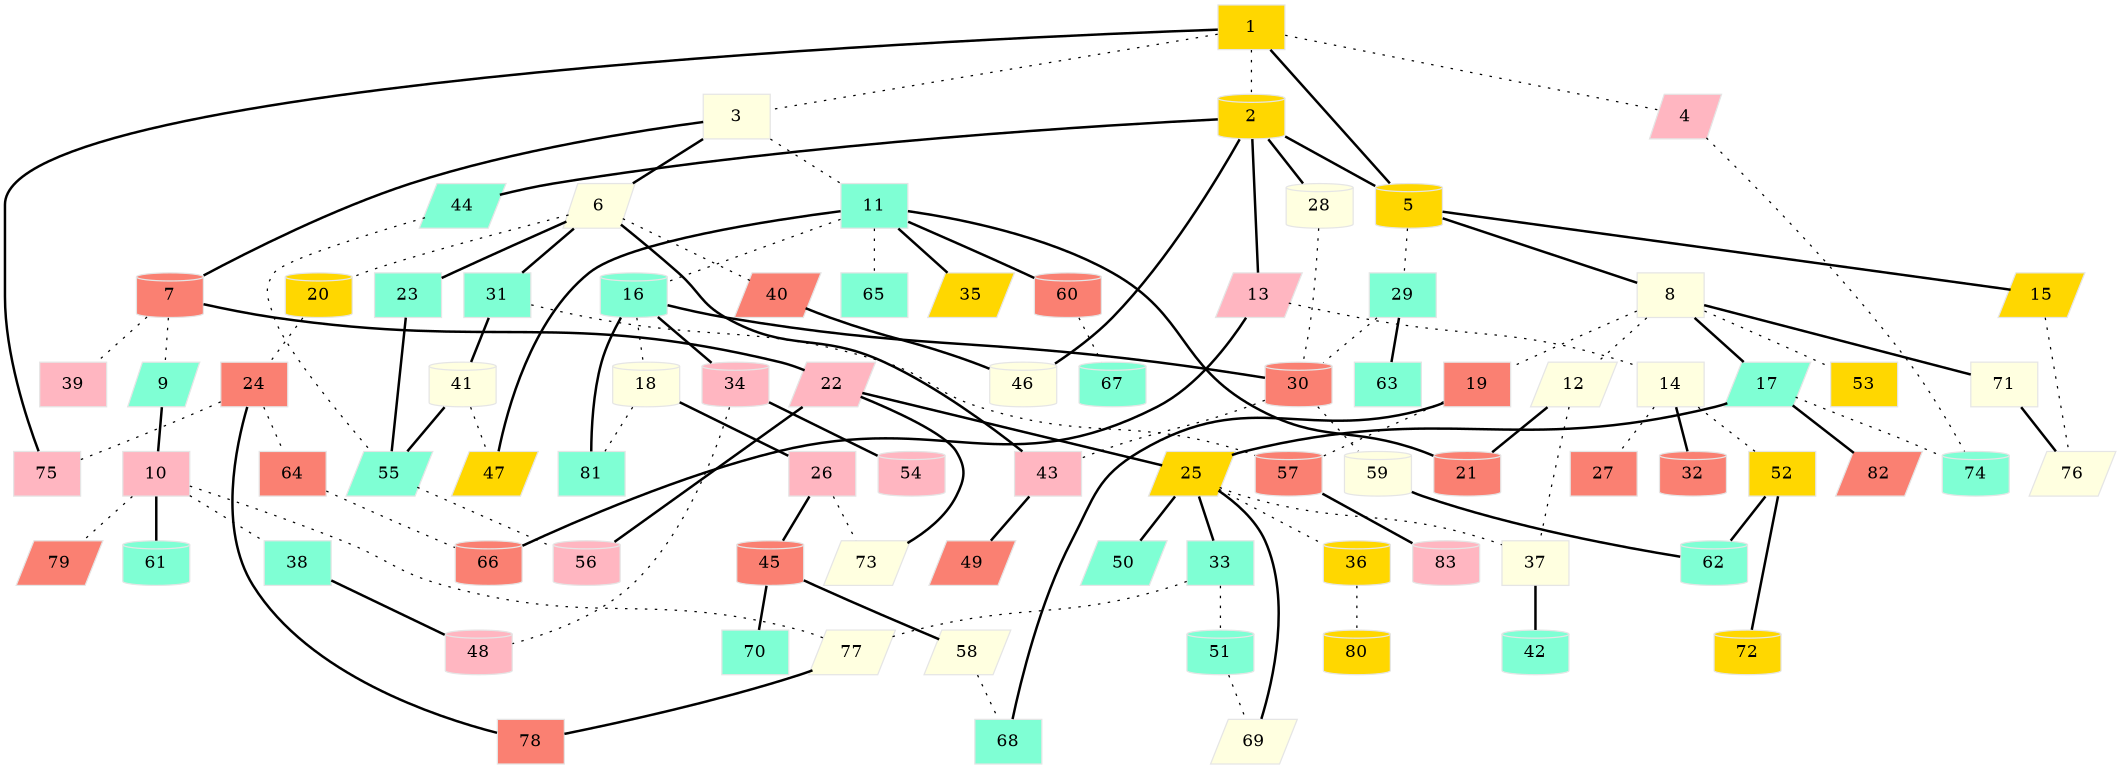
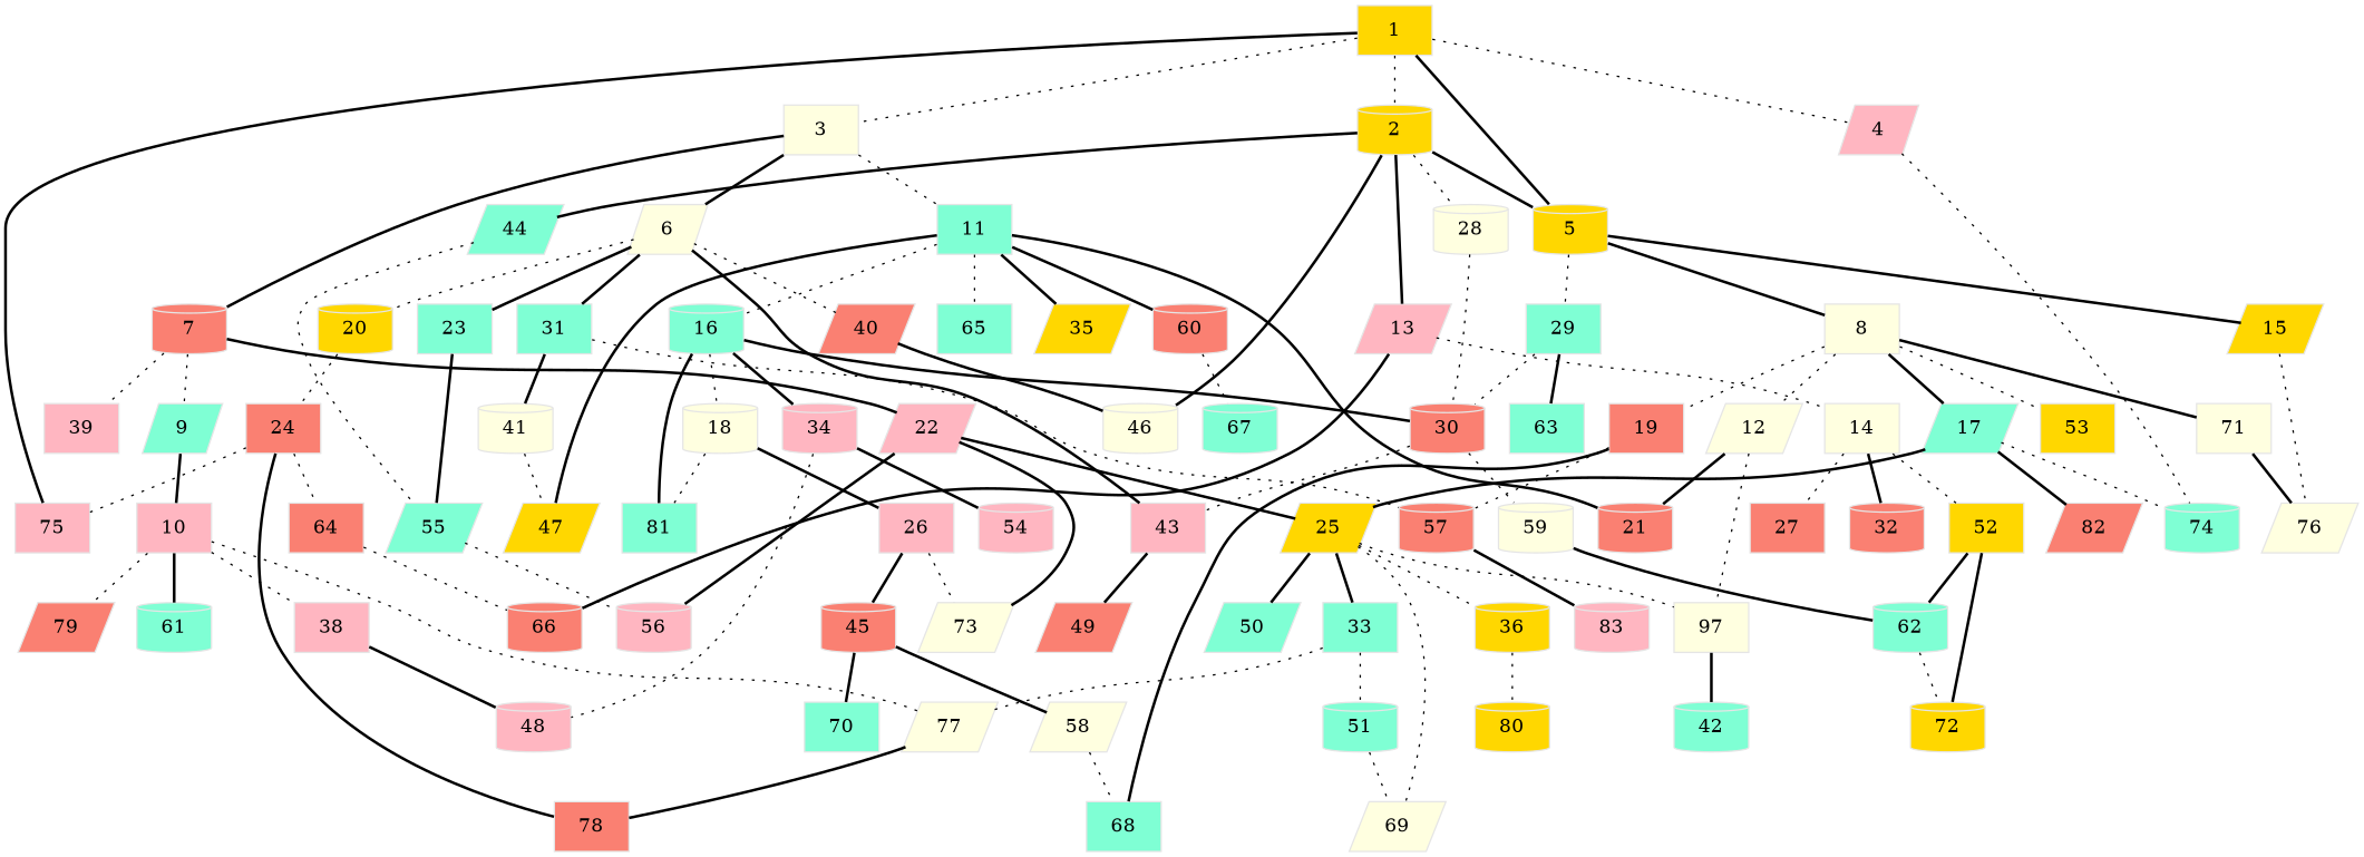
  graph {
    node [color=gray90 fillcolor=aquamarine shape=cylinder style=filled]
    edge [style=bold]
    1 [fillcolor=gold shape=box]
    2 [fillcolor=gold]
    3 [fillcolor=lightyellow shape=box]
    4 [fillcolor=lightpink shape=parallelogram]
    5 [fillcolor=gold]
    75 [fillcolor=lightpink shape=box]
    13 [fillcolor=lightpink shape=parallelogram]
    28 [fillcolor=lightyellow]
    44 [shape=parallelogram]
    46 [fillcolor=lightyellow]
    6 [fillcolor=lightyellow shape=parallelogram]
    7 [fillcolor=salmon]
    11 [shape=box]
    74
    8 [fillcolor=lightyellow shape=box]
    15 [fillcolor=gold shape=parallelogram]
    29 [shape=box]
    14 [fillcolor=lightyellow shape=box]
    66 [fillcolor=salmon]
    30 [fillcolor=salmon]
    55 [shape=parallelogram]
    20 [fillcolor=gold]
    23 [shape=box]
    31 [shape=box]
    40 [fillcolor=salmon shape=parallelogram]
    43 [fillcolor=lightpink shape=box]
    9 [shape=parallelogram]
    22 [fillcolor=lightpink shape=parallelogram]
    39 [fillcolor=lightpink shape=box]
    16
    21 [fillcolor=salmon]
    35 [fillcolor=gold shape=parallelogram]
    47 [fillcolor=gold shape=parallelogram]
    60 [fillcolor=salmon]
    65 [shape=box]
    12 [fillcolor=lightyellow shape=parallelogram]
    17 [shape=parallelogram]
    19 [fillcolor=salmon shape=box]
    53 [fillcolor=gold shape=box]
    71 [fillcolor=lightyellow shape=box]
    76 [fillcolor=lightyellow shape=parallelogram]
    63 [shape=box]
    24 [fillcolor=salmon shape=box]
    57 [fillcolor=salmon]
    41 [fillcolor=lightyellow]
    49 [fillcolor=salmon shape=parallelogram]
    10 [fillcolor=lightpink shape=box]
    25 [fillcolor=gold shape=parallelogram]
    56 [fillcolor=lightpink]
    73 [fillcolor=lightyellow shape=parallelogram]
-   37 [fillcolor=lightyellow shape=box]
+   37 [fillcolor=lightyellow shape=box label=97]
    82 [fillcolor=salmon shape=parallelogram]
    68 [shape=box]
-   38 [shape=box]
+   38 [fillcolor=lightpink shape=box]
    61
    77 [fillcolor=lightyellow shape=parallelogram]
    79 [fillcolor=salmon shape=parallelogram]
    48 [fillcolor=lightpink]
    78 [fillcolor=salmon shape=box]
    18 [fillcolor=lightyellow]
    34 [fillcolor=lightpink]
    81 [shape=box]
    67
    42
    27 [fillcolor=salmon shape=box]
    32 [fillcolor=salmon]
    52 [fillcolor=gold shape=box]
    62
    72 [fillcolor=gold]
    26 [fillcolor=lightpink shape=box]
    59 [fillcolor=lightyellow]
    54 [fillcolor=lightpink]
    33 [shape=box]
    36 [fillcolor=gold]
    50 [shape=parallelogram]
    69 [fillcolor=lightyellow shape=parallelogram]
    45 [fillcolor=salmon]
    83 [fillcolor=lightpink]
    64 [fillcolor=salmon shape=box]
    51
    80 [fillcolor=gold]
    58 [fillcolor=lightyellow shape=parallelogram]
    70 [shape=box]
    1 -- 2 [style=dotted]
    1 -- 3 [style=dotted]
    1 -- 4 [style=dotted]
    1 -- 5
    1 -- 75
    2 -- 5
    2 -- 13
-   2 -- 28
+   2 -- 28 [style=dotted]
    2 -- 44
    2 -- 46
    3 -- 6
    3 -- 7
    3 -- 11 [style=dotted]
    4 -- 74 [style=dotted]
    5 -- 8
    5 -- 15
    5 -- 29 [style=dotted]
    13 -- 14 [style=dotted]
    13 -- 66
    28 -- 30 [style=dotted]
    44 -- 55 [style=dotted]
    6 -- 20 [style=dotted]
    6 -- 23
    6 -- 31
    6 -- 40 [style=dotted]
    6 -- 43
    7 -- 9 [style=dotted]
    7 -- 22
    7 -- 39 [style=dotted]
    11 -- 16 [style=dotted]
    11 -- 21
    11 -- 35
    11 -- 47
    11 -- 60
    11 -- 65 [style=dotted]
    8 -- 12 [style=dotted]
    8 -- 17
    8 -- 19 [style=dotted]
    8 -- 53 [style=dotted]
    8 -- 71
    15 -- 76 [style=dotted]
    29 -- 30 [style=dotted]
    29 -- 63
    14 -- 27 [style=dotted]
    14 -- 32
    14 -- 52 [style=dotted]
    30 -- 43 [style=dotted]
    30 -- 59 [style=dotted]
    55 -- 56 [style=dotted]
    20 -- 24 [style=dotted]
    23 -- 55
    31 -- 57 [style=dotted]
    31 -- 41
    40 -- 46
    43 -- 49
    9 -- 10
    22 -- 25
    22 -- 56
    22 -- 73
    16 -- 30
    16 -- 18 [style=dotted]
    16 -- 34
    16 -- 81
    60 -- 67 [style=dotted]
    12 -- 21
    12 -- 37 [style=dotted]
    17 -- 74 [style=dotted]
    17 -- 25
    17 -- 82
    19 -- 57 [style=dotted]
    19 -- 68
    71 -- 76
    24 -- 75 [style=dotted]
    24 -- 78
    24 -- 64 [style=dotted]
    57 -- 83
-   41 -- 55
    41 -- 47 [style=dotted]
    10 -- 38 [style=dotted]
    10 -- 61
    10 -- 77 [style=dotted]
    10 -- 79 [style=dotted]
    25 -- 37 [style=dotted]
    25 -- 33
    25 -- 36 [style=dotted]
    25 -- 50
-   25 -- 69
+   25 -- 69 [style=dotted]
    37 -- 42
    38 -- 48
    77 -- 78
    18 -- 81 [style=dotted]
    18 -- 26
    34 -- 48 [style=dotted]
    34 -- 54
    52 -- 62
    52 -- 72
+   62 -- 72 [style=dotted]
    26 -- 73 [style=dotted]
    26 -- 45
    59 -- 62
    33 -- 77 [style=dotted]
    33 -- 51 [style=dotted]
    36 -- 80 [style=dotted]
    45 -- 58
    45 -- 70
    64 -- 66 [style=dotted]
    51 -- 69 [style=dotted]
    58 -- 68 [style=dotted]
  }
